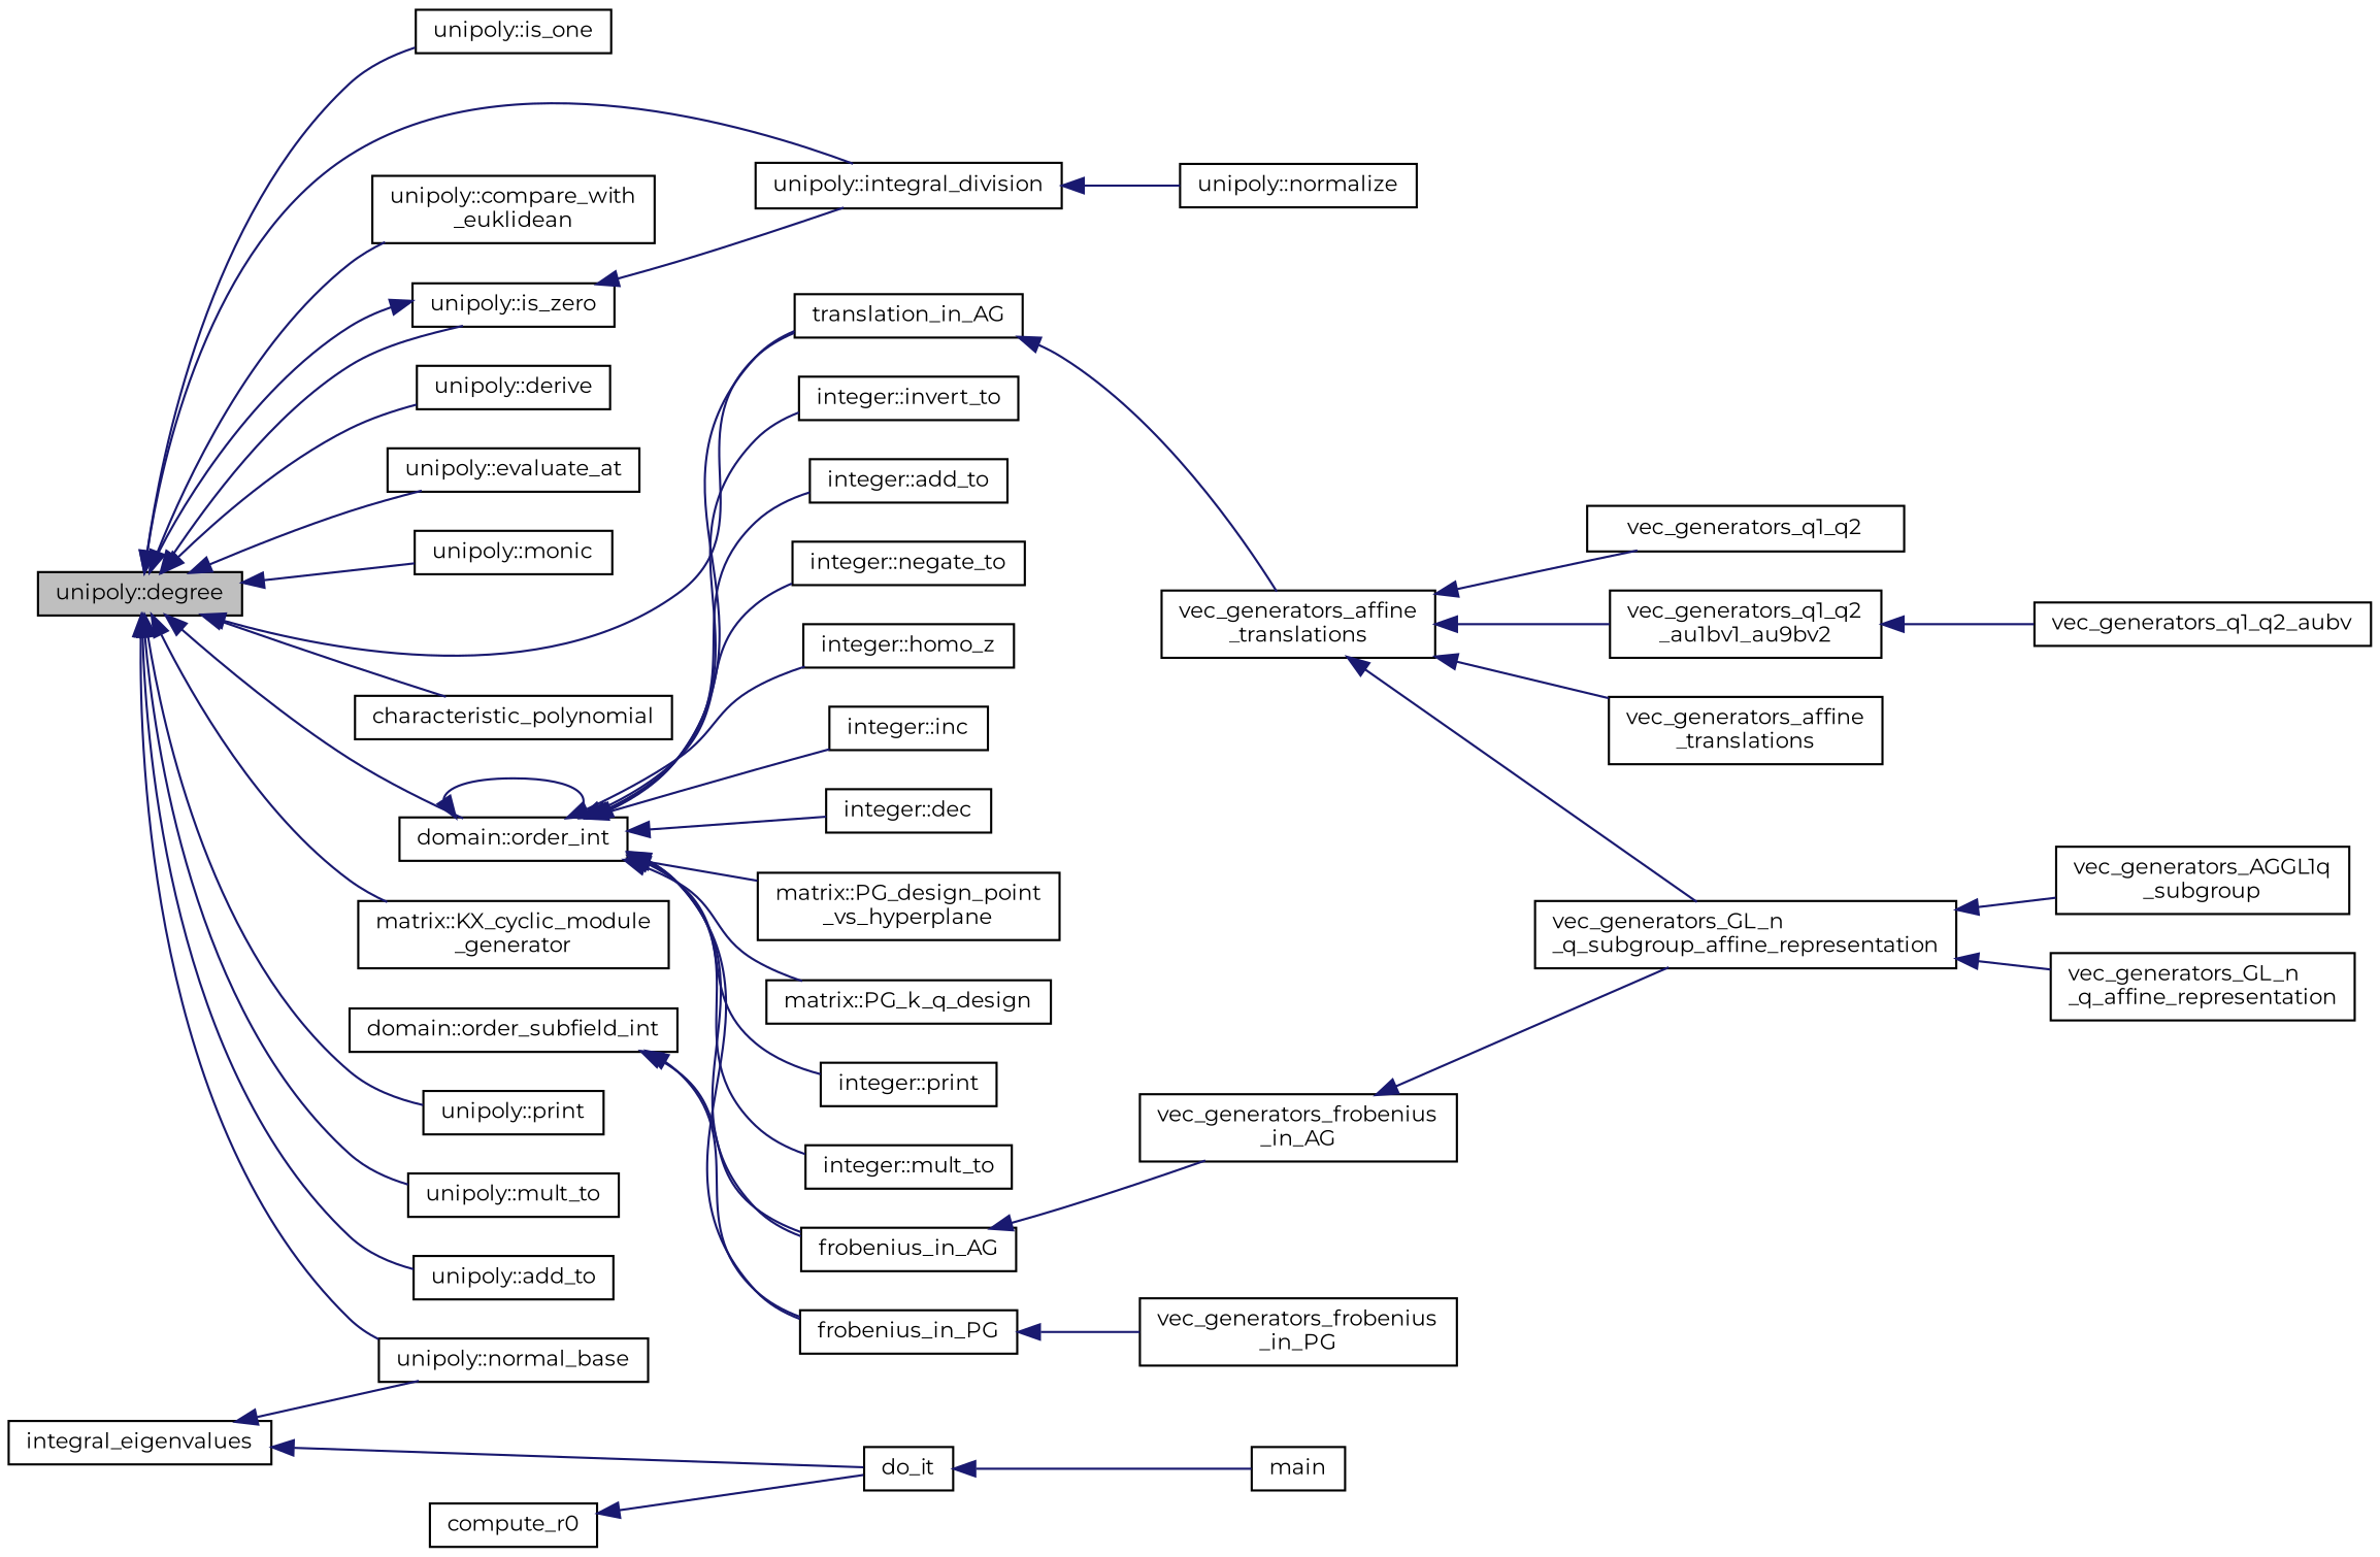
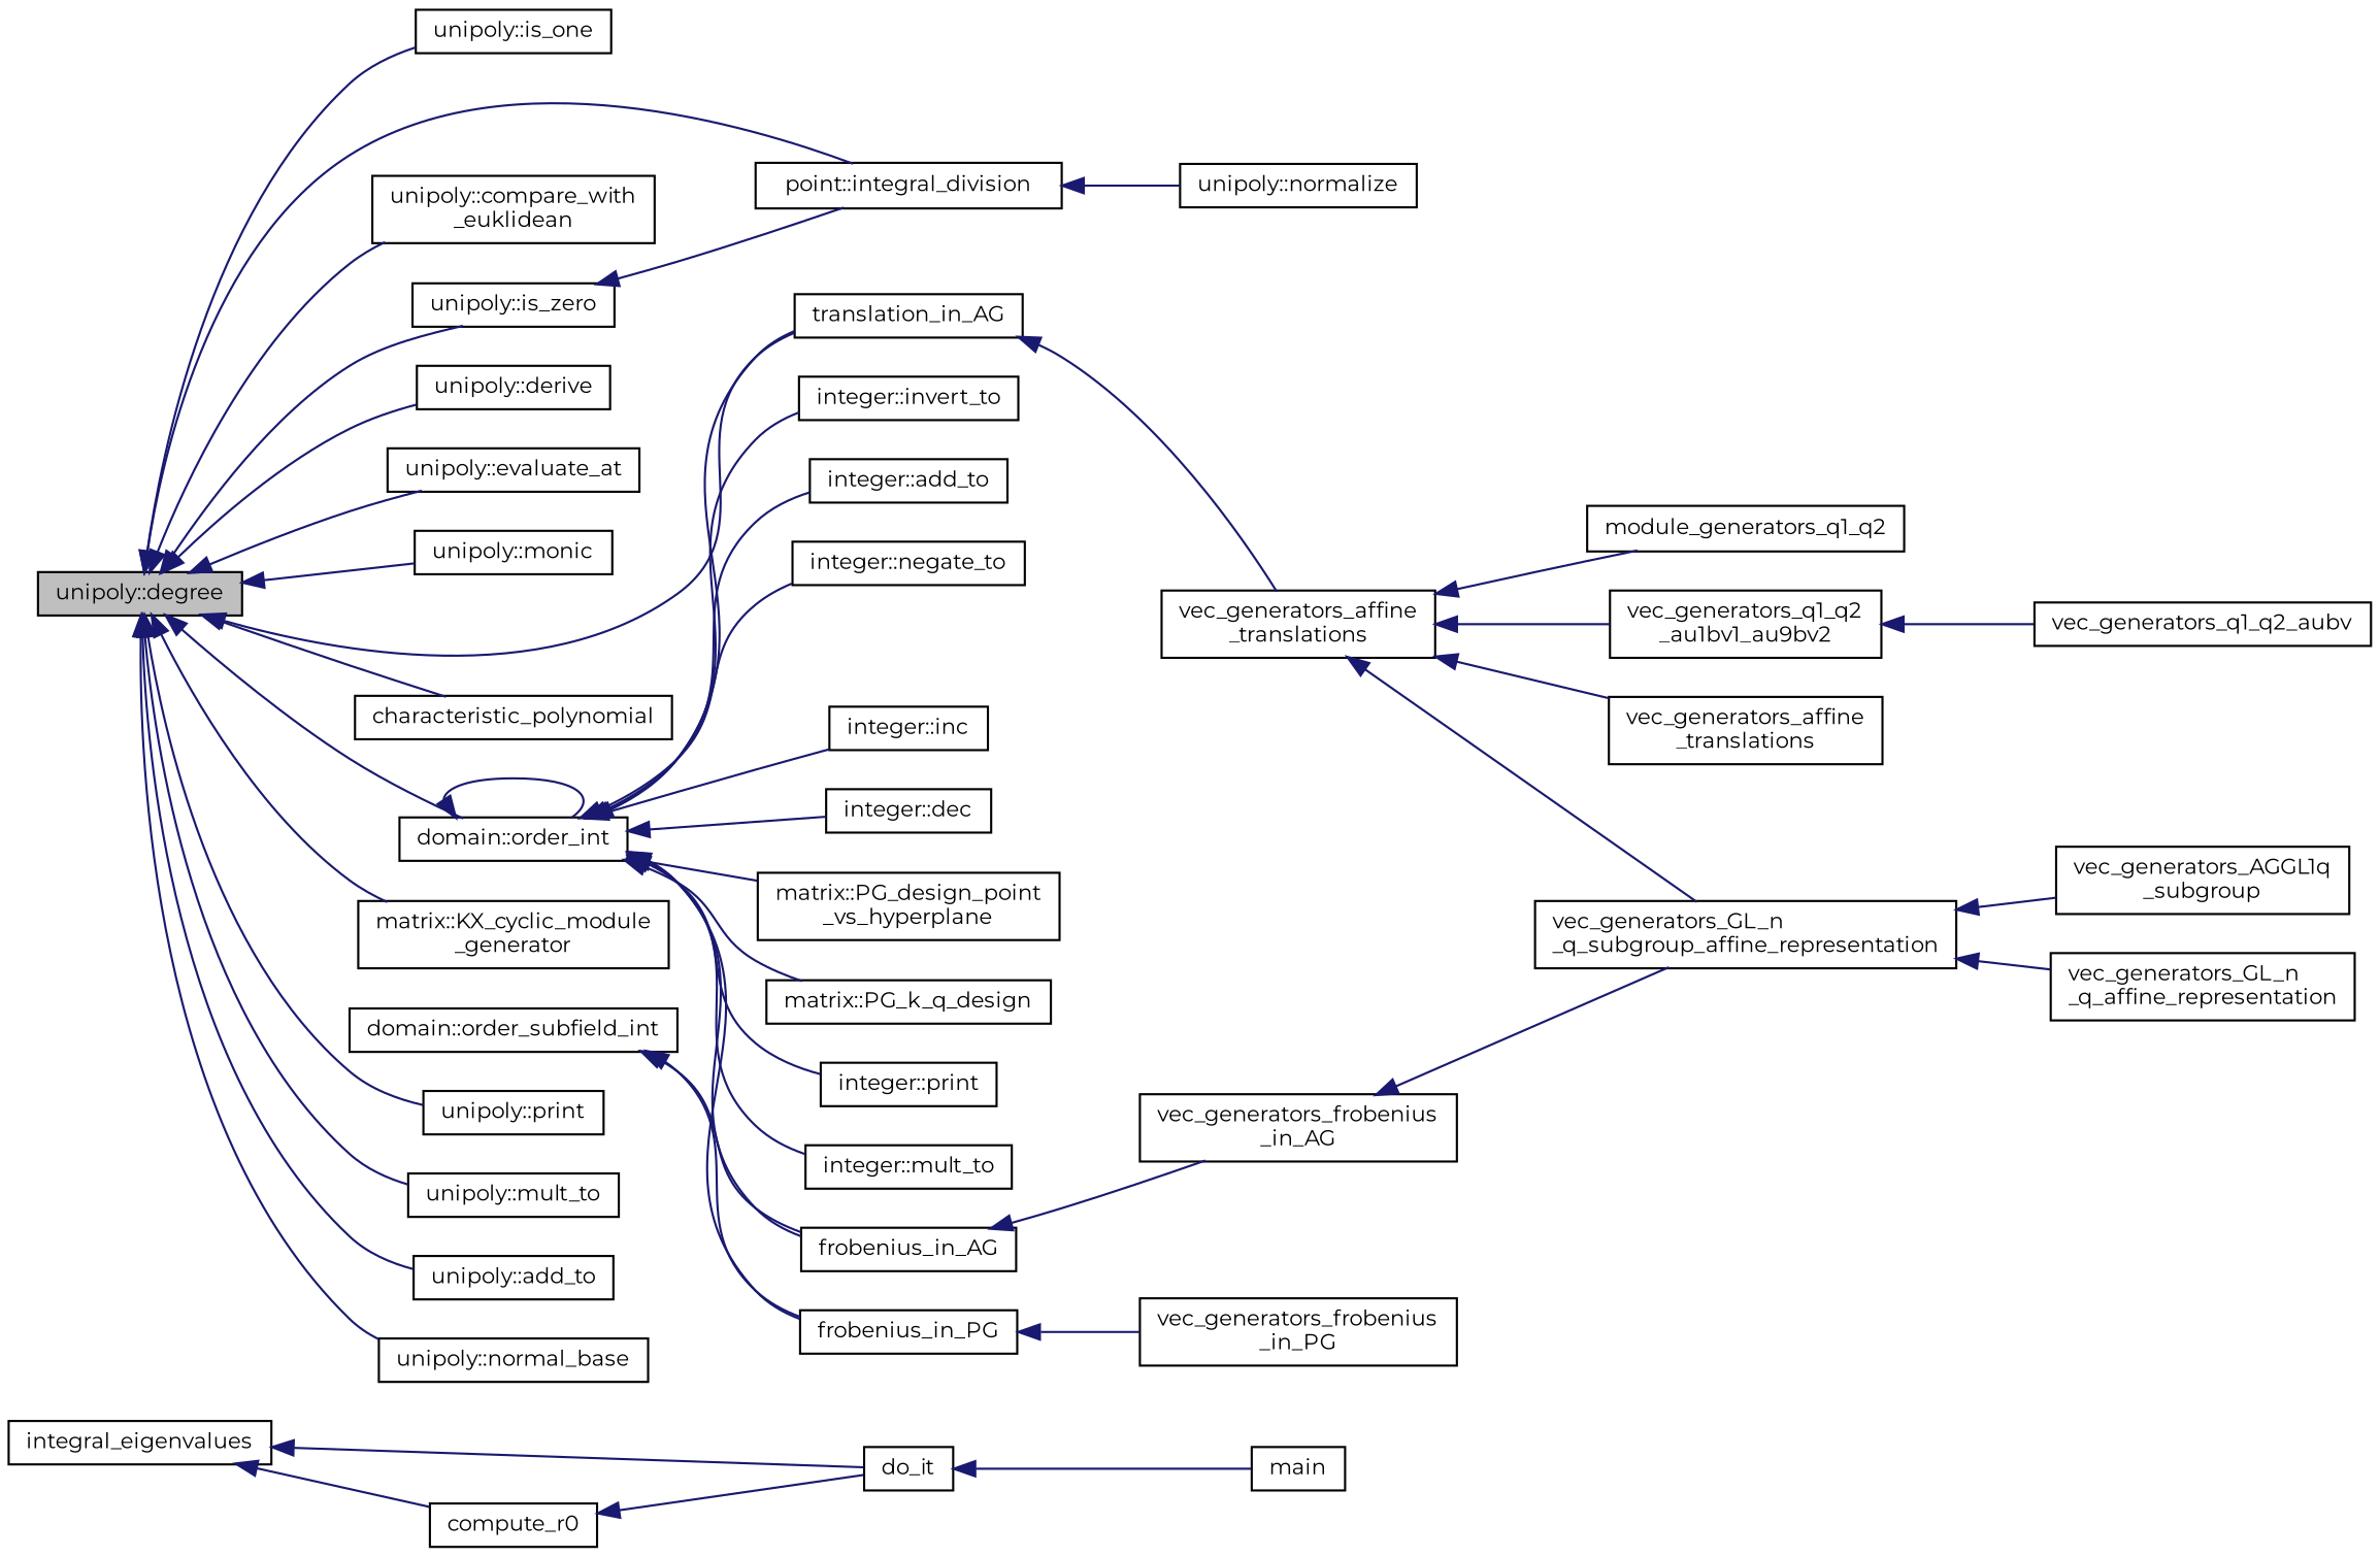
  digraph {
    fontname=Montserrat
    rankdir=LR
    node [color=black fillcolor=white fontname=Montserrat fontsize=10 shape=record style=filled]
    edge [color=midnightblue dir=back fontname=Montserrat fontsize=10 labelfontname=Helvetica labelfontsize=10 style=solid]
    n1 [fillcolor=grey75 fontcolor=black height=0.2 label="unipoly::degree" width=0.4]
    n2 [height=0.2 label=characteristic_polynomial width=0.4]
    n3 [height=0.2 label="domain::order_int" width=0.4]
    n4 [height=0.2 label="matrix::KX_cyclic_module\l_generator" width=0.4]
    n5 [height=0.2 label="unipoly::print" width=0.4]
    n6 [height=0.2 label="unipoly::mult_to" width=0.4]
    n7 [height=0.2 label="unipoly::add_to" width=0.4]
    n8 [height=0.2 label="unipoly::is_one" width=0.4]
    n9 [height=0.2 label="unipoly::is_zero" width=0.4]
-   n10 [height=0.2 label="unipoly::integral_division" width=0.4]
+   n10 [height=0.2 label="point::integral_division" width=0.4]
    n11 [height=0.2 label="unipoly::compare_with\l_euklidean" width=0.4]
    n12 [height=0.2 label="unipoly::derive" width=0.4]
    n13 [height=0.2 label="unipoly::evaluate_at" width=0.4]
    n14 [height=0.2 label="unipoly::monic" width=0.4]
    n15 [height=0.2 label="unipoly::normal_base" width=0.4]
    n16 [height=0.2 label=translation_in_AG width=0.4]
    n17 [height=0.2 label=integral_eigenvalues width=0.4]
    n18 [height=0.2 label=do_it width=0.4]
    n19 [height=0.2 label=compute_r0 width=0.4]
    n20 [height=0.2 label=frobenius_in_PG width=0.4]
    n21 [height=0.2 label=frobenius_in_AG width=0.4]
    n22 [height=0.2 label="integer::print" width=0.4]
    n23 [height=0.2 label="integer::mult_to" width=0.4]
    n24 [height=0.2 label="integer::invert_to" width=0.4]
    n25 [height=0.2 label="integer::add_to" width=0.4]
    n26 [height=0.2 label="integer::negate_to" width=0.4]
-   n27 [height=0.2 label="integer::homo_z" width=0.4]
    n28 [height=0.2 label="integer::inc" width=0.4]
    n29 [height=0.2 label="integer::dec" width=0.4]
    n30 [height=0.2 label="matrix::PG_design_point\l_vs_hyperplane" width=0.4]
    n31 [height=0.2 label="matrix::PG_k_q_design" width=0.4]
    n32 [height=0.2 label="unipoly::normalize" width=0.4]
    n33 [height=0.2 label=main width=0.4]
    n34 [height=0.2 label="domain::order_subfield_int" width=0.4]
    n35 [height=0.2 label="vec_generators_frobenius\l_in_PG" width=0.4]
    n36 [height=0.2 label="vec_generators_frobenius\l_in_AG" width=0.4]
    n37 [height=0.2 label="vec_generators_affine\l_translations" width=0.4]
    n38 [height=0.2 label="vec_generators_GL_n\l_q_subgroup_affine_representation" width=0.4]
    n39 [height=0.2 label="vec_generators_GL_n\l_q_affine_representation" width=0.4]
    n40 [height=0.2 label="vec_generators_AGGL1q\l_subgroup" width=0.4]
    n41 [height=0.2 label="vec_generators_affine\l_translations" width=0.4]
-   n42 [height=0.2 label=vec_generators_q1_q2 width=0.4]
+   n42 [height=0.2 label=module_generators_q1_q2 width=0.4]
    n43 [height=0.2 label="vec_generators_q1_q2\l_au1bv1_au9bv2" width=0.4]
    n44 [height=0.2 label=vec_generators_q1_q2_aubv width=0.4]
    n1 -> n2
    n1 -> n3
    n1 -> n4
    n1 -> n5
    n1 -> n6
    n1 -> n7
    n1 -> n8
    n1 -> n9
    n1 -> n10
    n1 -> n11
    n1 -> n12
    n1 -> n13
    n1 -> n14
    n1 -> n15
    n1 -> n16
    n3 -> n3
    n3 -> n16
    n3 -> n20
    n3 -> n21
    n3 -> n22
    n3 -> n23
    n3 -> n24
    n3 -> n25
    n3 -> n26
-   n3 -> n27
    n3 -> n28
    n3 -> n29
    n3 -> n30
    n3 -> n31
-   n9 -> n1
    n9 -> n10
    n10 -> n32
    n16 -> n37
    n17 -> n18
-   n17 -> n15
+   n17 -> n19
    n18 -> n33
    n19 -> n18
    n20 -> n35
    n21 -> n36
    n34 -> n20
    n34 -> n21
    n36 -> n38
    n37 -> n38
    n37 -> n41
    n37 -> n42
    n37 -> n43
    n38 -> n39
    n38 -> n40
    n43 -> n44
  }
